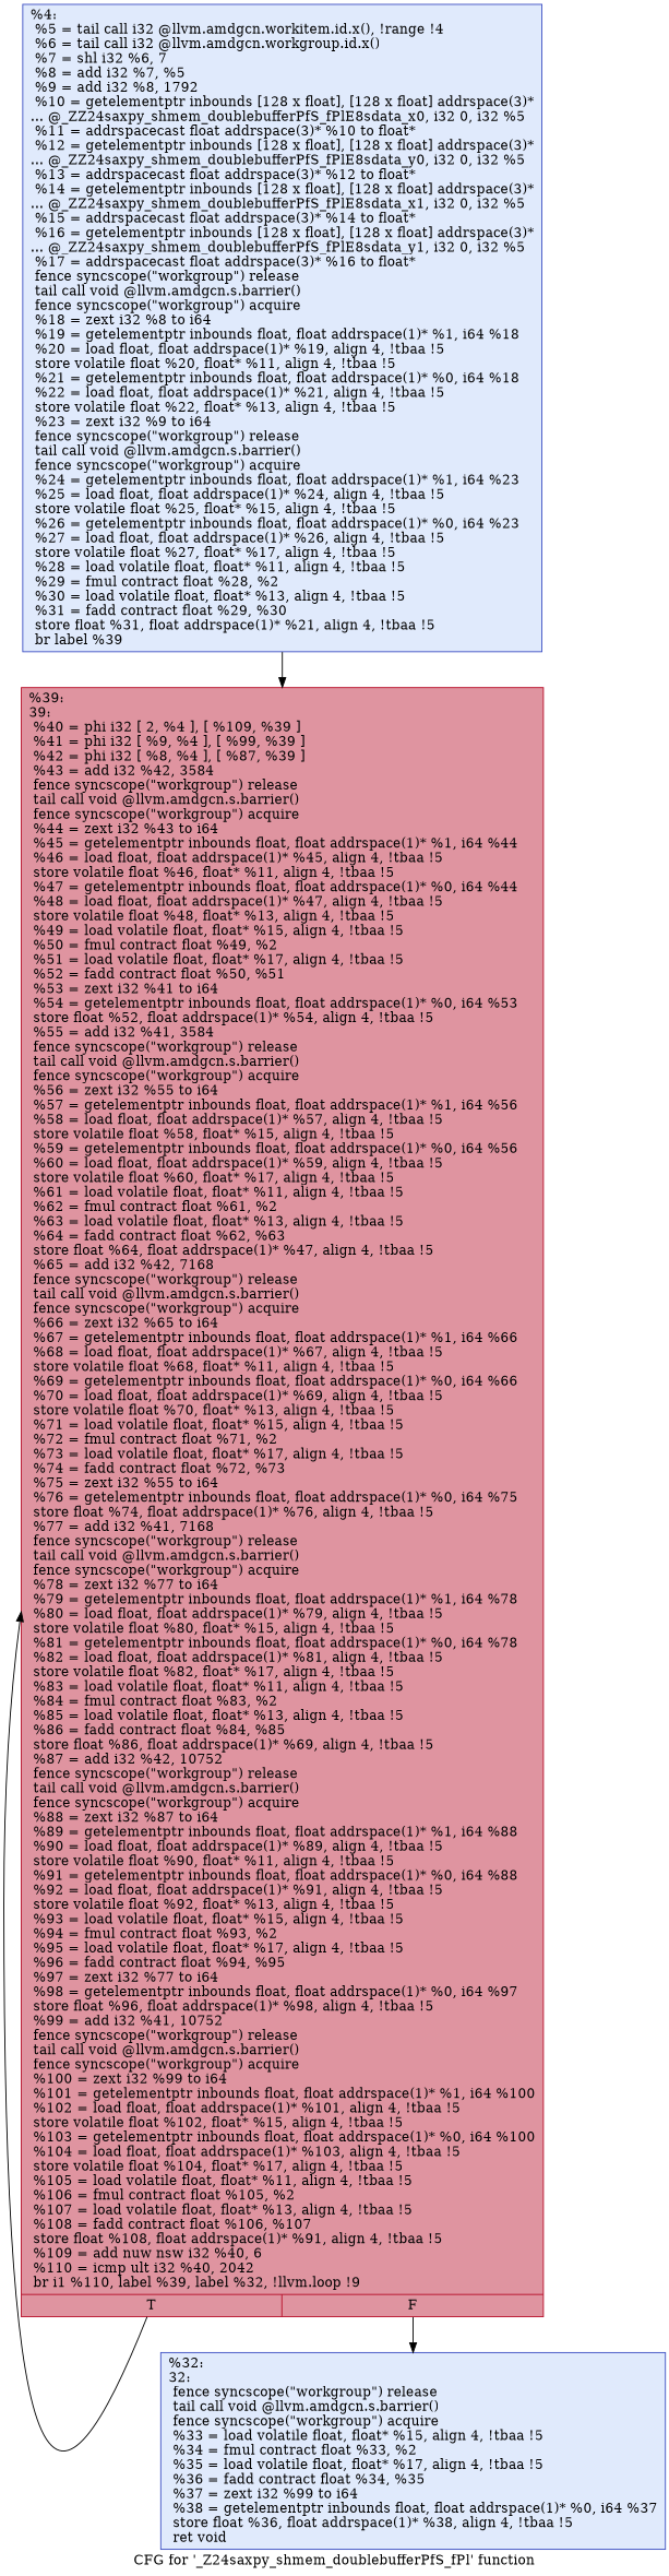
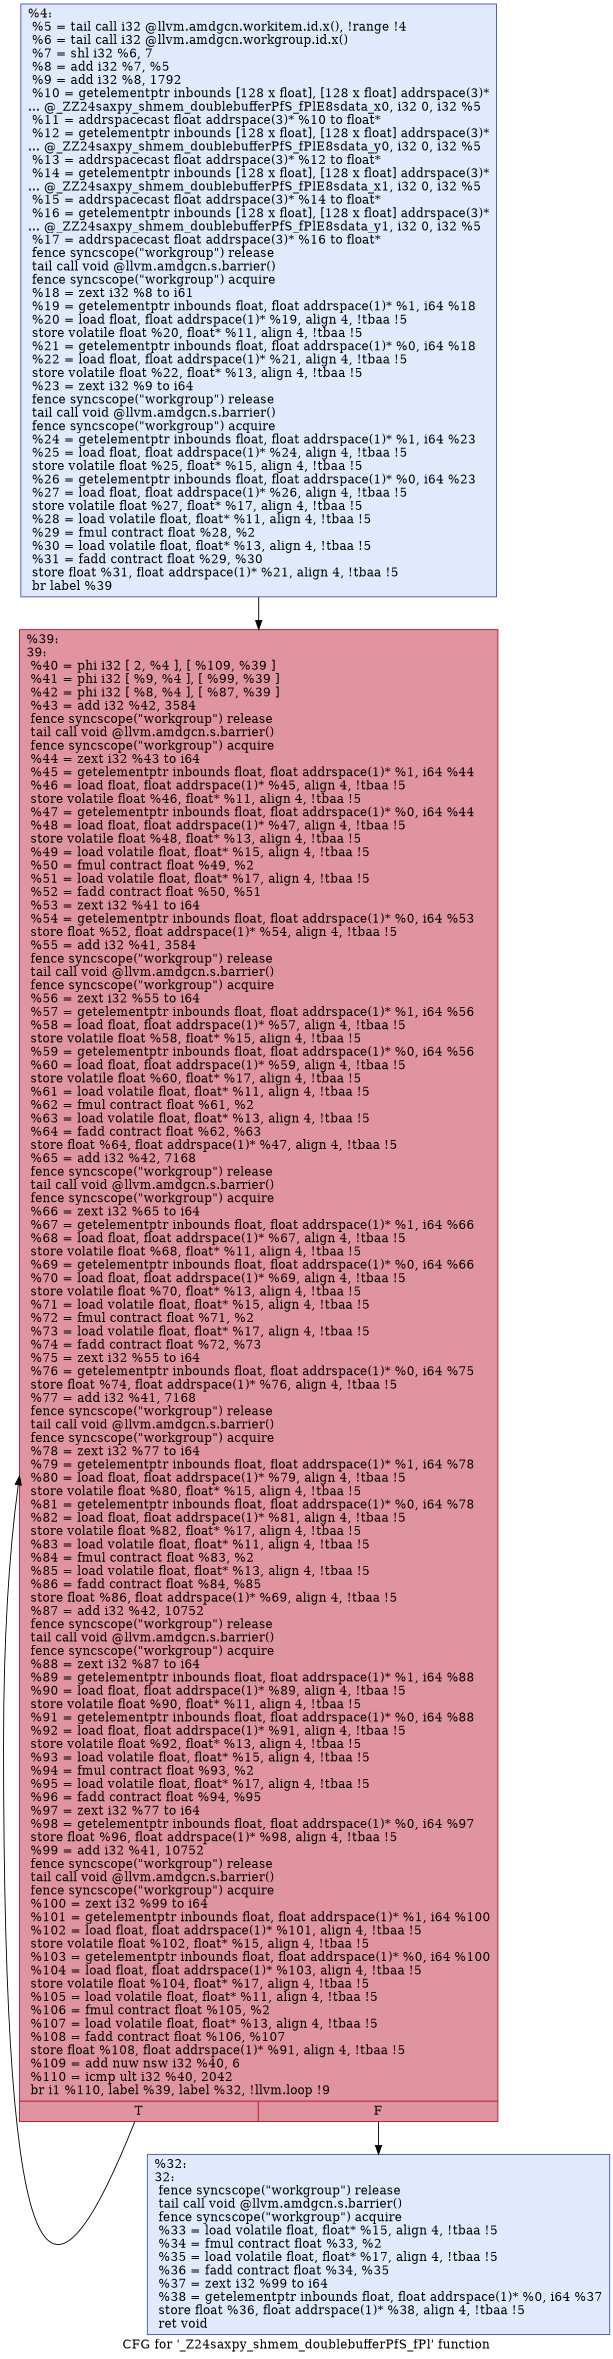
  digraph {
    label="CFG for '_Z24saxpy_shmem_doublebufferPfS_fPl' function"
    node [color="#3d50c3ff" fillcolor="#b9d0f970" shape=record style=filled]
-   n1 [label="{%4:\l  %5 = tail call i32 @llvm.amdgcn.workitem.id.x(), !range !4\l  %6 = tail call i32 @llvm.amdgcn.workgroup.id.x()\l  %7 = shl i32 %6, 7\l  %8 = add i32 %7, %5\l  %9 = add i32 %8, 1792\l  %10 = getelementptr inbounds [128 x float], [128 x float] addrspace(3)*\l... @_ZZ24saxpy_shmem_doublebufferPfS_fPlE8sdata_x0, i32 0, i32 %5\l  %11 = addrspacecast float addrspace(3)* %10 to float*\l  %12 = getelementptr inbounds [128 x float], [128 x float] addrspace(3)*\l... @_ZZ24saxpy_shmem_doublebufferPfS_fPlE8sdata_y0, i32 0, i32 %5\l  %13 = addrspacecast float addrspace(3)* %12 to float*\l  %14 = getelementptr inbounds [128 x float], [128 x float] addrspace(3)*\l... @_ZZ24saxpy_shmem_doublebufferPfS_fPlE8sdata_x1, i32 0, i32 %5\l  %15 = addrspacecast float addrspace(3)* %14 to float*\l  %16 = getelementptr inbounds [128 x float], [128 x float] addrspace(3)*\l... @_ZZ24saxpy_shmem_doublebufferPfS_fPlE8sdata_y1, i32 0, i32 %5\l  %17 = addrspacecast float addrspace(3)* %16 to float*\l  fence syncscope(\"workgroup\") release\l  tail call void @llvm.amdgcn.s.barrier()\l  fence syncscope(\"workgroup\") acquire\l  %18 = zext i32 %8 to i64\l  %19 = getelementptr inbounds float, float addrspace(1)* %1, i64 %18\l  %20 = load float, float addrspace(1)* %19, align 4, !tbaa !5\l  store volatile float %20, float* %11, align 4, !tbaa !5\l  %21 = getelementptr inbounds float, float addrspace(1)* %0, i64 %18\l  %22 = load float, float addrspace(1)* %21, align 4, !tbaa !5\l  store volatile float %22, float* %13, align 4, !tbaa !5\l  %23 = zext i32 %9 to i64\l  fence syncscope(\"workgroup\") release\l  tail call void @llvm.amdgcn.s.barrier()\l  fence syncscope(\"workgroup\") acquire\l  %24 = getelementptr inbounds float, float addrspace(1)* %1, i64 %23\l  %25 = load float, float addrspace(1)* %24, align 4, !tbaa !5\l  store volatile float %25, float* %15, align 4, !tbaa !5\l  %26 = getelementptr inbounds float, float addrspace(1)* %0, i64 %23\l  %27 = load float, float addrspace(1)* %26, align 4, !tbaa !5\l  store volatile float %27, float* %17, align 4, !tbaa !5\l  %28 = load volatile float, float* %11, align 4, !tbaa !5\l  %29 = fmul contract float %28, %2\l  %30 = load volatile float, float* %13, align 4, !tbaa !5\l  %31 = fadd contract float %29, %30\l  store float %31, float addrspace(1)* %21, align 4, !tbaa !5\l  br label %39\l}"]
+   n1 [label="{%4:\l  %5 = tail call i32 @llvm.amdgcn.workitem.id.x(), !range !4\l  %6 = tail call i32 @llvm.amdgcn.workgroup.id.x()\l  %7 = shl i32 %6, 7\l  %8 = add i32 %7, %5\l  %9 = add i32 %8, 1792\l  %10 = getelementptr inbounds [128 x float], [128 x float] addrspace(3)*\l... @_ZZ24saxpy_shmem_doublebufferPfS_fPlE8sdata_x0, i32 0, i32 %5\l  %11 = addrspacecast float addrspace(3)* %10 to float*\l  %12 = getelementptr inbounds [128 x float], [128 x float] addrspace(3)*\l... @_ZZ24saxpy_shmem_doublebufferPfS_fPlE8sdata_y0, i32 0, i32 %5\l  %13 = addrspacecast float addrspace(3)* %12 to float*\l  %14 = getelementptr inbounds [128 x float], [128 x float] addrspace(3)*\l... @_ZZ24saxpy_shmem_doublebufferPfS_fPlE8sdata_x1, i32 0, i32 %5\l  %15 = addrspacecast float addrspace(3)* %14 to float*\l  %16 = getelementptr inbounds [128 x float], [128 x float] addrspace(3)*\l... @_ZZ24saxpy_shmem_doublebufferPfS_fPlE8sdata_y1, i32 0, i32 %5\l  %17 = addrspacecast float addrspace(3)* %16 to float*\l  fence syncscope(\"workgroup\") release\l  tail call void @llvm.amdgcn.s.barrier()\l  fence syncscope(\"workgroup\") acquire\l  %18 = zext i32 %8 to i61\l  %19 = getelementptr inbounds float, float addrspace(1)* %1, i64 %18\l  %20 = load float, float addrspace(1)* %19, align 4, !tbaa !5\l  store volatile float %20, float* %11, align 4, !tbaa !5\l  %21 = getelementptr inbounds float, float addrspace(1)* %0, i64 %18\l  %22 = load float, float addrspace(1)* %21, align 4, !tbaa !5\l  store volatile float %22, float* %13, align 4, !tbaa !5\l  %23 = zext i32 %9 to i64\l  fence syncscope(\"workgroup\") release\l  tail call void @llvm.amdgcn.s.barrier()\l  fence syncscope(\"workgroup\") acquire\l  %24 = getelementptr inbounds float, float addrspace(1)* %1, i64 %23\l  %25 = load float, float addrspace(1)* %24, align 4, !tbaa !5\l  store volatile float %25, float* %15, align 4, !tbaa !5\l  %26 = getelementptr inbounds float, float addrspace(1)* %0, i64 %23\l  %27 = load float, float addrspace(1)* %26, align 4, !tbaa !5\l  store volatile float %27, float* %17, align 4, !tbaa !5\l  %28 = load volatile float, float* %11, align 4, !tbaa !5\l  %29 = fmul contract float %28, %2\l  %30 = load volatile float, float* %13, align 4, !tbaa !5\l  %31 = fadd contract float %29, %30\l  store float %31, float addrspace(1)* %21, align 4, !tbaa !5\l  br label %39\l}"]
    n2 [color="#b70d28ff" fillcolor="#b70d2870" label="{%39:\l39:                                               \l  %40 = phi i32 [ 2, %4 ], [ %109, %39 ]\l  %41 = phi i32 [ %9, %4 ], [ %99, %39 ]\l  %42 = phi i32 [ %8, %4 ], [ %87, %39 ]\l  %43 = add i32 %42, 3584\l  fence syncscope(\"workgroup\") release\l  tail call void @llvm.amdgcn.s.barrier()\l  fence syncscope(\"workgroup\") acquire\l  %44 = zext i32 %43 to i64\l  %45 = getelementptr inbounds float, float addrspace(1)* %1, i64 %44\l  %46 = load float, float addrspace(1)* %45, align 4, !tbaa !5\l  store volatile float %46, float* %11, align 4, !tbaa !5\l  %47 = getelementptr inbounds float, float addrspace(1)* %0, i64 %44\l  %48 = load float, float addrspace(1)* %47, align 4, !tbaa !5\l  store volatile float %48, float* %13, align 4, !tbaa !5\l  %49 = load volatile float, float* %15, align 4, !tbaa !5\l  %50 = fmul contract float %49, %2\l  %51 = load volatile float, float* %17, align 4, !tbaa !5\l  %52 = fadd contract float %50, %51\l  %53 = zext i32 %41 to i64\l  %54 = getelementptr inbounds float, float addrspace(1)* %0, i64 %53\l  store float %52, float addrspace(1)* %54, align 4, !tbaa !5\l  %55 = add i32 %41, 3584\l  fence syncscope(\"workgroup\") release\l  tail call void @llvm.amdgcn.s.barrier()\l  fence syncscope(\"workgroup\") acquire\l  %56 = zext i32 %55 to i64\l  %57 = getelementptr inbounds float, float addrspace(1)* %1, i64 %56\l  %58 = load float, float addrspace(1)* %57, align 4, !tbaa !5\l  store volatile float %58, float* %15, align 4, !tbaa !5\l  %59 = getelementptr inbounds float, float addrspace(1)* %0, i64 %56\l  %60 = load float, float addrspace(1)* %59, align 4, !tbaa !5\l  store volatile float %60, float* %17, align 4, !tbaa !5\l  %61 = load volatile float, float* %11, align 4, !tbaa !5\l  %62 = fmul contract float %61, %2\l  %63 = load volatile float, float* %13, align 4, !tbaa !5\l  %64 = fadd contract float %62, %63\l  store float %64, float addrspace(1)* %47, align 4, !tbaa !5\l  %65 = add i32 %42, 7168\l  fence syncscope(\"workgroup\") release\l  tail call void @llvm.amdgcn.s.barrier()\l  fence syncscope(\"workgroup\") acquire\l  %66 = zext i32 %65 to i64\l  %67 = getelementptr inbounds float, float addrspace(1)* %1, i64 %66\l  %68 = load float, float addrspace(1)* %67, align 4, !tbaa !5\l  store volatile float %68, float* %11, align 4, !tbaa !5\l  %69 = getelementptr inbounds float, float addrspace(1)* %0, i64 %66\l  %70 = load float, float addrspace(1)* %69, align 4, !tbaa !5\l  store volatile float %70, float* %13, align 4, !tbaa !5\l  %71 = load volatile float, float* %15, align 4, !tbaa !5\l  %72 = fmul contract float %71, %2\l  %73 = load volatile float, float* %17, align 4, !tbaa !5\l  %74 = fadd contract float %72, %73\l  %75 = zext i32 %55 to i64\l  %76 = getelementptr inbounds float, float addrspace(1)* %0, i64 %75\l  store float %74, float addrspace(1)* %76, align 4, !tbaa !5\l  %77 = add i32 %41, 7168\l  fence syncscope(\"workgroup\") release\l  tail call void @llvm.amdgcn.s.barrier()\l  fence syncscope(\"workgroup\") acquire\l  %78 = zext i32 %77 to i64\l  %79 = getelementptr inbounds float, float addrspace(1)* %1, i64 %78\l  %80 = load float, float addrspace(1)* %79, align 4, !tbaa !5\l  store volatile float %80, float* %15, align 4, !tbaa !5\l  %81 = getelementptr inbounds float, float addrspace(1)* %0, i64 %78\l  %82 = load float, float addrspace(1)* %81, align 4, !tbaa !5\l  store volatile float %82, float* %17, align 4, !tbaa !5\l  %83 = load volatile float, float* %11, align 4, !tbaa !5\l  %84 = fmul contract float %83, %2\l  %85 = load volatile float, float* %13, align 4, !tbaa !5\l  %86 = fadd contract float %84, %85\l  store float %86, float addrspace(1)* %69, align 4, !tbaa !5\l  %87 = add i32 %42, 10752\l  fence syncscope(\"workgroup\") release\l  tail call void @llvm.amdgcn.s.barrier()\l  fence syncscope(\"workgroup\") acquire\l  %88 = zext i32 %87 to i64\l  %89 = getelementptr inbounds float, float addrspace(1)* %1, i64 %88\l  %90 = load float, float addrspace(1)* %89, align 4, !tbaa !5\l  store volatile float %90, float* %11, align 4, !tbaa !5\l  %91 = getelementptr inbounds float, float addrspace(1)* %0, i64 %88\l  %92 = load float, float addrspace(1)* %91, align 4, !tbaa !5\l  store volatile float %92, float* %13, align 4, !tbaa !5\l  %93 = load volatile float, float* %15, align 4, !tbaa !5\l  %94 = fmul contract float %93, %2\l  %95 = load volatile float, float* %17, align 4, !tbaa !5\l  %96 = fadd contract float %94, %95\l  %97 = zext i32 %77 to i64\l  %98 = getelementptr inbounds float, float addrspace(1)* %0, i64 %97\l  store float %96, float addrspace(1)* %98, align 4, !tbaa !5\l  %99 = add i32 %41, 10752\l  fence syncscope(\"workgroup\") release\l  tail call void @llvm.amdgcn.s.barrier()\l  fence syncscope(\"workgroup\") acquire\l  %100 = zext i32 %99 to i64\l  %101 = getelementptr inbounds float, float addrspace(1)* %1, i64 %100\l  %102 = load float, float addrspace(1)* %101, align 4, !tbaa !5\l  store volatile float %102, float* %15, align 4, !tbaa !5\l  %103 = getelementptr inbounds float, float addrspace(1)* %0, i64 %100\l  %104 = load float, float addrspace(1)* %103, align 4, !tbaa !5\l  store volatile float %104, float* %17, align 4, !tbaa !5\l  %105 = load volatile float, float* %11, align 4, !tbaa !5\l  %106 = fmul contract float %105, %2\l  %107 = load volatile float, float* %13, align 4, !tbaa !5\l  %108 = fadd contract float %106, %107\l  store float %108, float addrspace(1)* %91, align 4, !tbaa !5\l  %109 = add nuw nsw i32 %40, 6\l  %110 = icmp ult i32 %40, 2042\l  br i1 %110, label %39, label %32, !llvm.loop !9\l|{<s0>T|<s1>F}}"]
    n3 [label="{%32:\l32:                                               \l  fence syncscope(\"workgroup\") release\l  tail call void @llvm.amdgcn.s.barrier()\l  fence syncscope(\"workgroup\") acquire\l  %33 = load volatile float, float* %15, align 4, !tbaa !5\l  %34 = fmul contract float %33, %2\l  %35 = load volatile float, float* %17, align 4, !tbaa !5\l  %36 = fadd contract float %34, %35\l  %37 = zext i32 %99 to i64\l  %38 = getelementptr inbounds float, float addrspace(1)* %0, i64 %37\l  store float %36, float addrspace(1)* %38, align 4, !tbaa !5\l  ret void\l}"]
    n1 -> n2
    n2 -> n2 [tailport=s0]
    n2 -> n3 [tailport=s1]
  }
